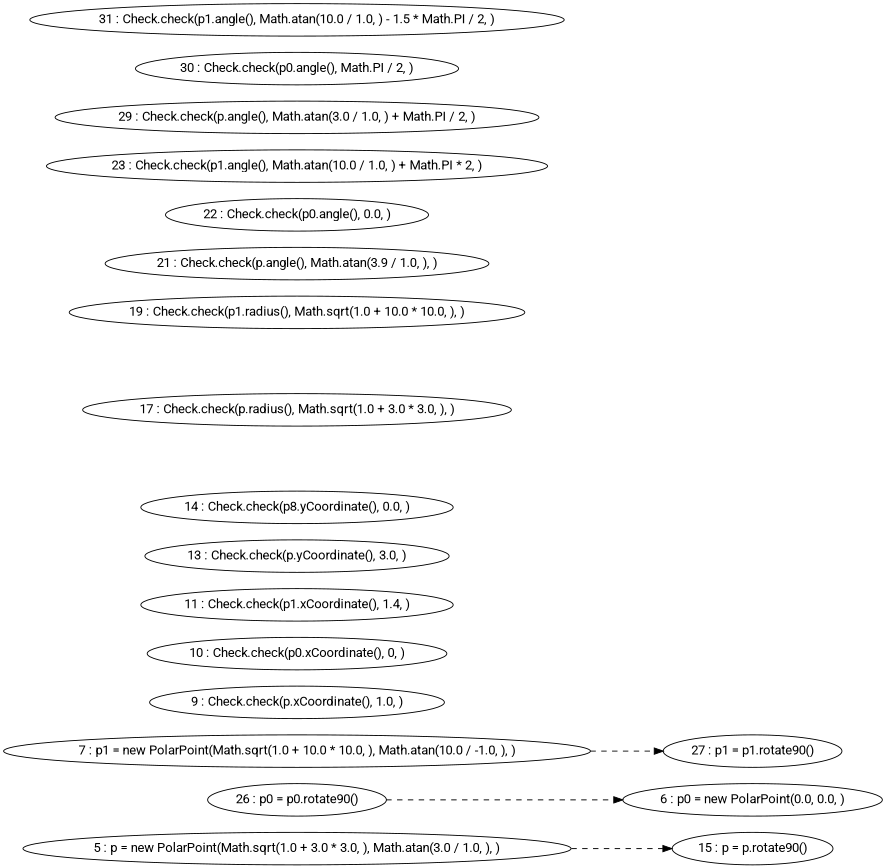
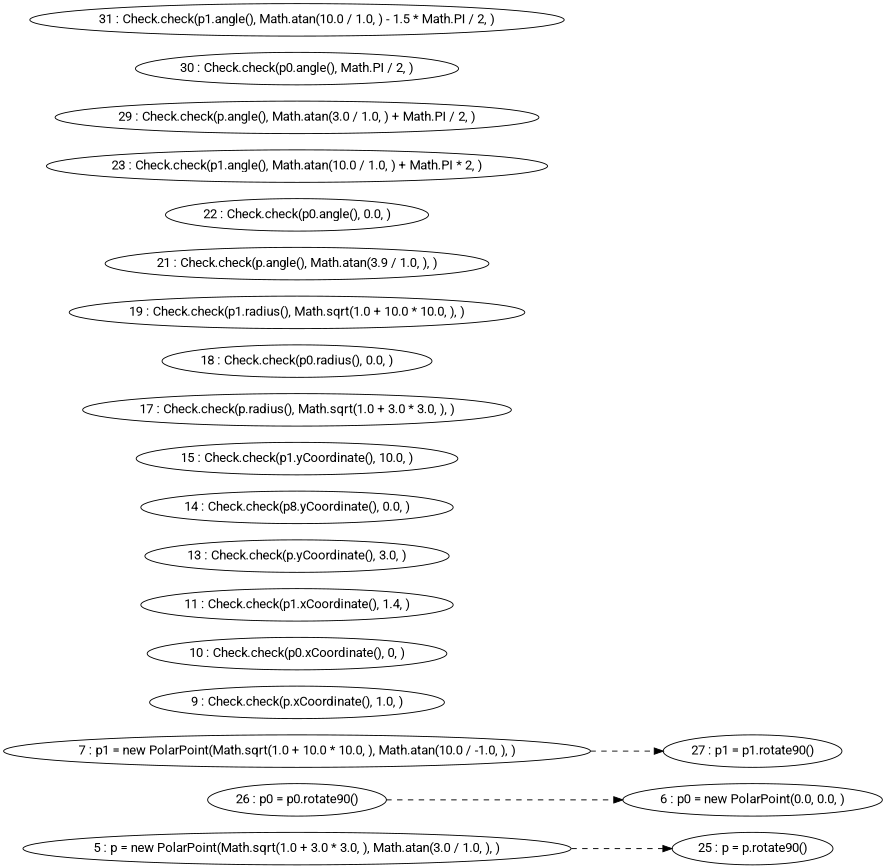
  digraph {
    fontname=Roboto
    rankdir=LR
    node [fontname=Roboto]
    edge [fontname=Roboto style=dashed]
    "5 : p = new PolarPoint(Math.sqrt(1.0 + 3.0 * 3.0, ), Math.atan(3.0 / 1.0, ), )"
-   "25 : p = p.rotate90()" [label="15 : p = p.rotate90()"]
+   "25 : p = p.rotate90()"
    "26 : p0 = p0.rotate90()"
    "6 : p0 = new PolarPoint(0.0, 0.0, )"
    "7 : p1 = new PolarPoint(Math.sqrt(1.0 + 10.0 * 10.0, ), Math.atan(10.0 / -1.0, ), )"
    "27 : p1 = p1.rotate90()"
    "9 : Check.check(p.xCoordinate(), 1.0, )"
    "10 : Check.check(p0.xCoordinate(), 0, )"
    n9 [label="11 : Check.check(p1.xCoordinate(), 1.4, )"]
    "13 : Check.check(p.yCoordinate(), 3.0, )"
    n11 [label="14 : Check.check(p8.yCoordinate(), 0.0, )"]
+   "15 : Check.check(p1.yCoordinate(), 10.0, )"
    "17 : Check.check(p.radius(), Math.sqrt(1.0 + 3.0 * 3.0, ), )"
+   "18 : Check.check(p0.radius(), 0.0, )"
    "19 : Check.check(p1.radius(), Math.sqrt(1.0 + 10.0 * 10.0, ), )"
    n16 [label="21 : Check.check(p.angle(), Math.atan(3.9 / 1.0, ), )"]
    "22 : Check.check(p0.angle(), 0.0, )"
    "23 : Check.check(p1.angle(), Math.atan(10.0 / 1.0, ) + Math.PI * 2, )"
    "29 : Check.check(p.angle(), Math.atan(3.0 / 1.0, ) + Math.PI / 2, )"
    "30 : Check.check(p0.angle(), Math.PI / 2, )"
    "31 : Check.check(p1.angle(), Math.atan(10.0 / 1.0, ) - 1.5 * Math.PI / 2, )"
    "5 : p = new PolarPoint(Math.sqrt(1.0 + 3.0 * 3.0, ), Math.atan(3.0 / 1.0, ), )" -> "25 : p = p.rotate90()"
    "26 : p0 = p0.rotate90()" -> "6 : p0 = new PolarPoint(0.0, 0.0, )"
    "7 : p1 = new PolarPoint(Math.sqrt(1.0 + 10.0 * 10.0, ), Math.atan(10.0 / -1.0, ), )" -> "27 : p1 = p1.rotate90()"
  }
